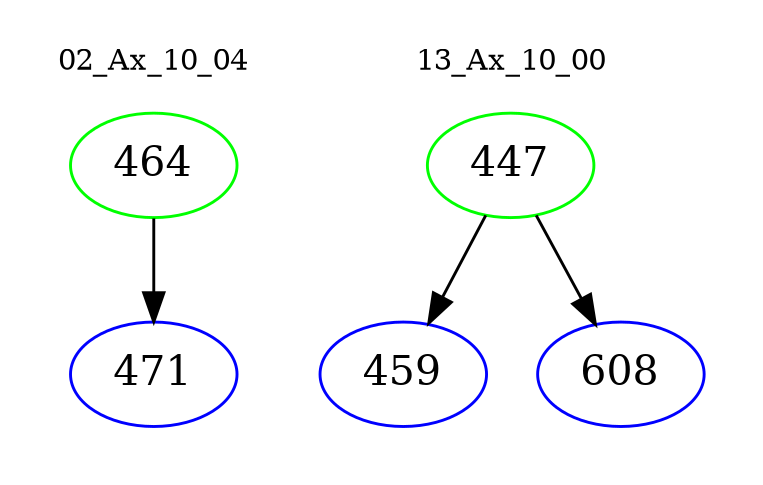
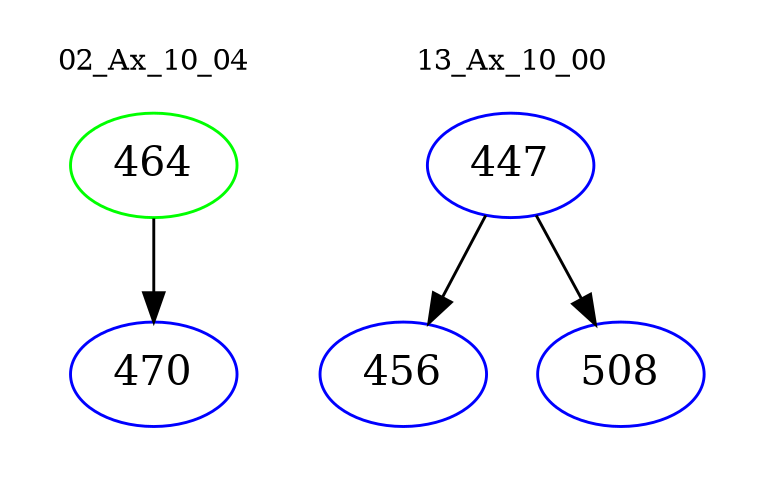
  digraph {
    node [color=blue]
    edge [color=black]
    n1 [color=green label=464]
-   n2 [label=471]
-   n3 [color=green label=447]
-   n4 [label=459]
-   n5 [label=608]
+   n2 [label=470]
+   n3 [label=447]
+   n4 [label=456]
+   n5 [label=508]
    subgraph cluster_1 {
      color=white
      fontsize=10
      label="02_Ax_10_04"
      n1
      n2
    }
    subgraph cluster_2 {
      color=white
      fontsize=10
      label="13_Ax_10_00"
      n3
      n4
      n5
    }
    n1 -> n2
    n3 -> n4
    n3 -> n5
  }
